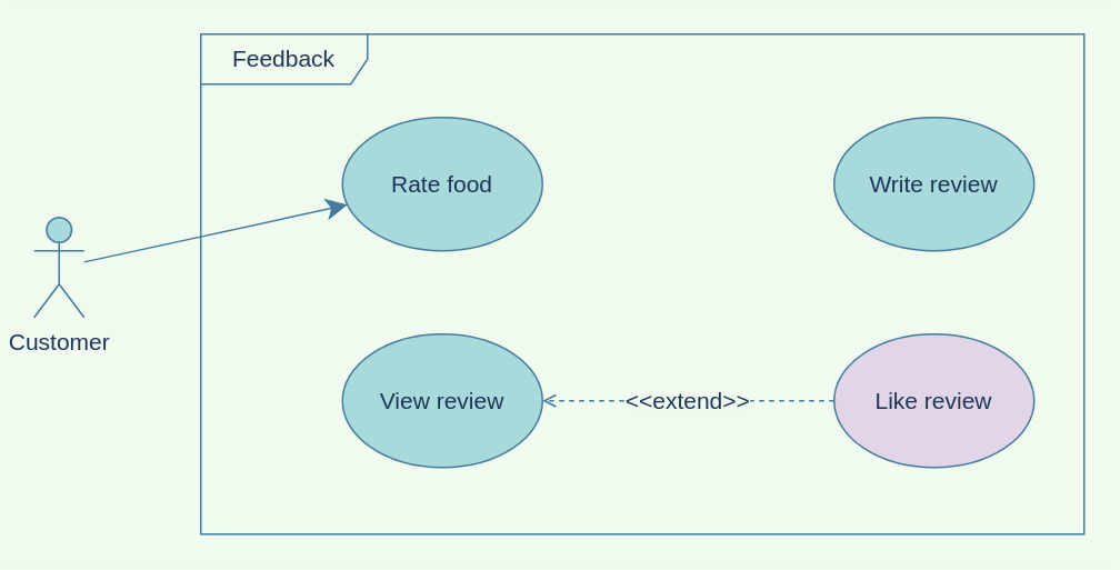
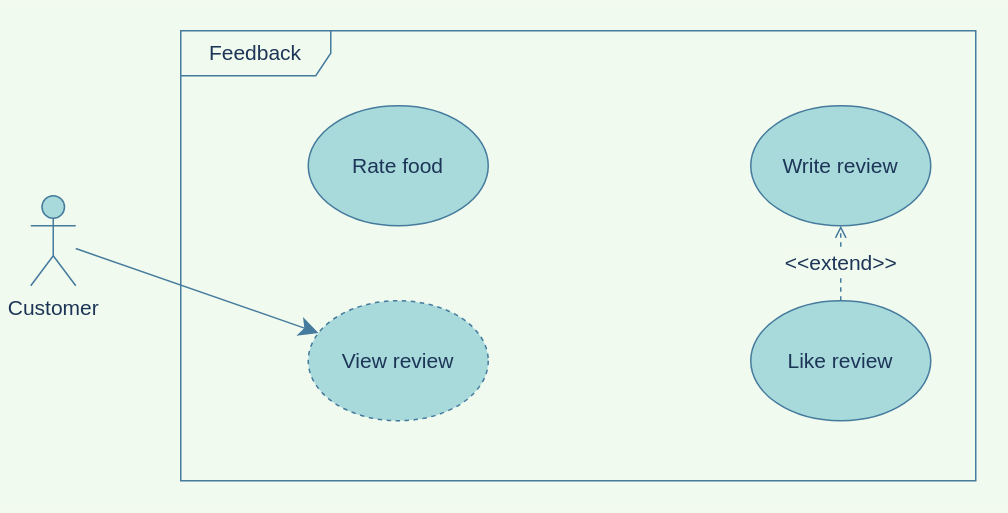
  <mxCell id="0" />
  <mxCell id="1" parent="0" />
  <mxCell id="2" value="Feedback" style="shape=umlFrame;whiteSpace=wrap;html=1;fontSize=14;fillColor=none;width=100;height=30;strokeColor=#457B9D;fontColor=#1D3557;" parent="1" vertex="1"><mxGeometry x="120" y="20" width="530" height="300" as="geometry" /></mxCell>
- <mxCell id="3" style="edgeStyle=none;rounded=0;orthogonalLoop=1;jettySize=auto;html=1;fontSize=14;endArrow=classic;endFill=1;strokeColor=#457B9D;fontColor=#1D3557;endSize=10;labelBackgroundColor=#F1FAEE;" parent="1" source="4" target="5" edge="1"><mxGeometry relative="1" as="geometry" /></mxCell>
+ <mxCell id="3" style="edgeStyle=none;rounded=0;orthogonalLoop=1;jettySize=auto;html=1;fontSize=14;endArrow=classic;endFill=1;strokeColor=#457B9D;fontColor=#1D3557;endSize=10;labelBackgroundColor=#F1FAEE;" parent="1" source="4" target="9" edge="1"><mxGeometry relative="1" as="geometry" /></mxCell>
  <mxCell id="4" value="Customer" style="shape=umlActor;verticalLabelPosition=bottom;verticalAlign=top;html=1;outlineConnect=0;fontSize=14;fillColor=#A8DADC;strokeColor=#457B9D;fontColor=#1D3557;" parent="1" vertex="1"><mxGeometry x="20" y="130" width="30" height="60" as="geometry" /></mxCell>
  <mxCell id="5" value="Rate food" style="ellipse;whiteSpace=wrap;html=1;fontSize=14;fillColor=#A8DADC;strokeColor=#457B9D;fontColor=#1D3557;" parent="1" vertex="1"><mxGeometry x="205" y="70" width="120" height="80" as="geometry" /></mxCell>
  <mxCell id="6" value="Write review" style="ellipse;whiteSpace=wrap;html=1;fontSize=14;fillColor=#A8DADC;strokeColor=#457B9D;fontColor=#1D3557;" parent="1" vertex="1"><mxGeometry x="500" y="70" width="120" height="80" as="geometry" /></mxCell>
- <mxCell id="7" value="&amp;lt;&amp;lt;extend&amp;gt;&amp;gt;" style="rounded=0;orthogonalLoop=1;jettySize=auto;html=1;endArrow=open;endFill=0;dashed=1;strokeColor=#457B9D;fontColor=#1D3557;labelBackgroundColor=#F1FAEE;fontSize=14;" parent="1" source="8" target="9" edge="1"><mxGeometry relative="1" as="geometry" /></mxCell>
- <mxCell id="8" value="Like review" style="ellipse;whiteSpace=wrap;html=1;fontSize=14;fillColor=#e1d5e7;strokeColor=#457B9D;fontColor=#1D3557;" parent="1" vertex="1"><mxGeometry x="500" y="200" width="120" height="80" as="geometry" /></mxCell>
- <mxCell id="9" value="View review" style="ellipse;whiteSpace=wrap;html=1;fontSize=14;fillColor=#A8DADC;strokeColor=#457B9D;fontColor=#1D3557;" parent="1" vertex="1"><mxGeometry x="205" y="200" width="120" height="80" as="geometry" /></mxCell>
+ <mxCell id="7" value="&amp;lt;&amp;lt;extend&amp;gt;&amp;gt;" style="rounded=0;orthogonalLoop=1;jettySize=auto;html=1;endArrow=open;endFill=0;dashed=1;strokeColor=#457B9D;fontColor=#1D3557;labelBackgroundColor=#F1FAEE;fontSize=14;" parent="1" source="8" target="6" edge="1"><mxGeometry relative="1" as="geometry" /></mxCell>
+ <mxCell id="8" value="Like review" style="ellipse;whiteSpace=wrap;html=1;fontSize=14;fillColor=#A8DADC;strokeColor=#457B9D;fontColor=#1D3557;" parent="1" vertex="1"><mxGeometry x="500" y="200" width="120" height="80" as="geometry" /></mxCell>
+ <mxCell id="9" value="View review" style="ellipse;whiteSpace=wrap;html=1;fontSize=14;fillColor=#A8DADC;strokeColor=#457B9D;fontColor=#1D3557;dashed=1;" parent="1" vertex="1"><mxGeometry x="205" y="200" width="120" height="80" as="geometry" /></mxCell>
